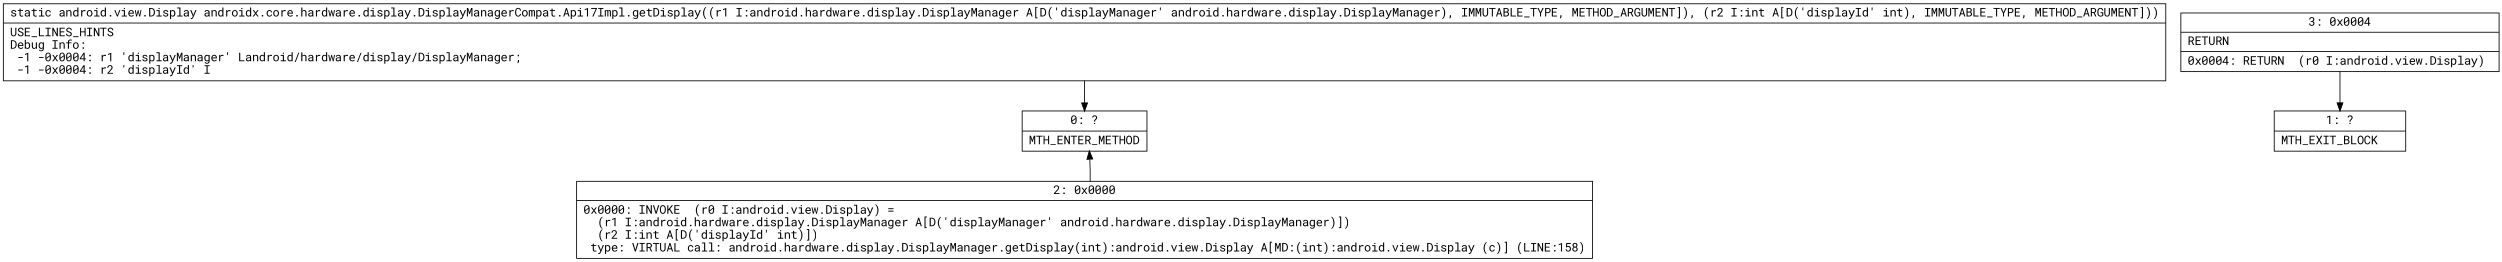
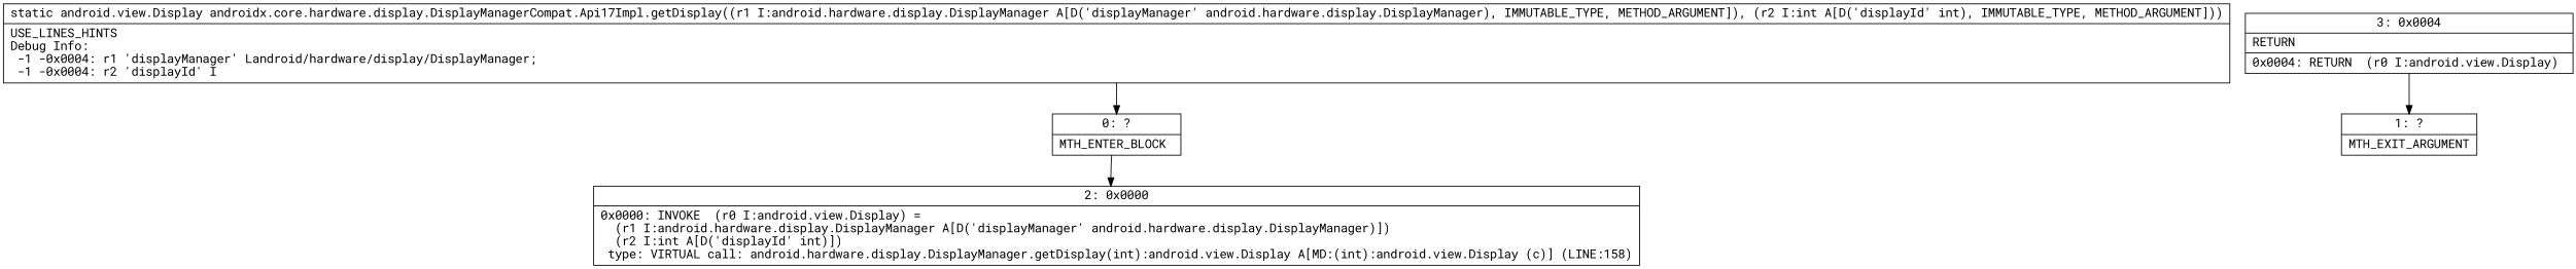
  digraph {
    fontname="Roboto Mono"
    node [fontname="Roboto Mono" shape=record]
    edge [fontname="Roboto Mono"]
-   n1 [label="{0\:\ ?|MTH_ENTER_METHOD\l}"]
+   n1 [label="{0\:\ ?|MTH_ENTER_BLOCK\l}"]
    n2 [label="{2\:\ 0x0000|0x0000: INVOKE  (r0 I:android.view.Display) = \l  (r1 I:android.hardware.display.DisplayManager A[D('displayManager' android.hardware.display.DisplayManager)])\l  (r2 I:int A[D('displayId' int)])\l type: VIRTUAL call: android.hardware.display.DisplayManager.getDisplay(int):android.view.Display A[MD:(int):android.view.Display (c)] (LINE:158)\l}"]
    n3 [label="{3\:\ 0x0004|RETURN\l|0x0004: RETURN  (r0 I:android.view.Display) \l}"]
-   n4 [label="{1\:\ ?|MTH_EXIT_BLOCK\l}"]
+   n4 [label="{1\:\ ?|MTH_EXIT_ARGUMENT\l}"]
    n5 [label="{static android.view.Display androidx.core.hardware.display.DisplayManagerCompat.Api17Impl.getDisplay((r1 I:android.hardware.display.DisplayManager A[D('displayManager' android.hardware.display.DisplayManager), IMMUTABLE_TYPE, METHOD_ARGUMENT]), (r2 I:int A[D('displayId' int), IMMUTABLE_TYPE, METHOD_ARGUMENT]))  | USE_LINES_HINTS\lDebug Info:\l  \-1 \-0x0004: r1 'displayManager' Landroid\/hardware\/display\/DisplayManager;\l  \-1 \-0x0004: r2 'displayId' I\l}"]
-   n2 -> n1
+   n1 -> n2
    n3 -> n4
    n5 -> n1
  }
